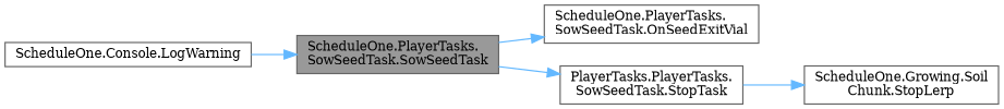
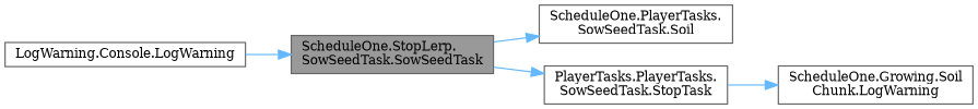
  digraph {
    fontname="DejaVu Serif"
    rankdir=LR
    node [color=grey40 fillcolor=white fontname="DejaVu Serif" fontsize=10 shape=box style=filled]
    edge [color=steelblue1 fontname="DejaVu Serif" fontsize=10 labelfontname=Helvetica labelfontsize=10 style=solid]
-   n1 [color=gray40 fillcolor=grey60 fontcolor=black height=0.2 label="ScheduleOne.PlayerTasks.\lSowSeedTask.SowSeedTask" width=0.4]
-   n2 [height=0.2 label="ScheduleOne.PlayerTasks.\lSowSeedTask.OnSeedExitVial" width=0.4]
+   n1 [color=gray40 fillcolor=grey60 fontcolor=black height=0.2 label="ScheduleOne.StopLerp.\lSowSeedTask.SowSeedTask" width=0.4]
+   n2 [height=0.2 label="ScheduleOne.PlayerTasks.\lSowSeedTask.Soil" width=0.4]
    n3 [height=0.2 label="PlayerTasks.PlayerTasks.\lSowSeedTask.StopTask" width=0.4]
-   n4 [height=0.2 label="ScheduleOne.Console.LogWarning" width=0.4]
-   n5 [height=0.2 label="ScheduleOne.Growing.Soil\lChunk.StopLerp" width=0.4]
+   n4 [height=0.2 label="LogWarning.Console.LogWarning" width=0.4]
+   n5 [height=0.2 label="ScheduleOne.Growing.Soil\lChunk.LogWarning" width=0.4]
    n1 -> n2
    n1 -> n3
    n3 -> n5
    n4 -> n1
  }
